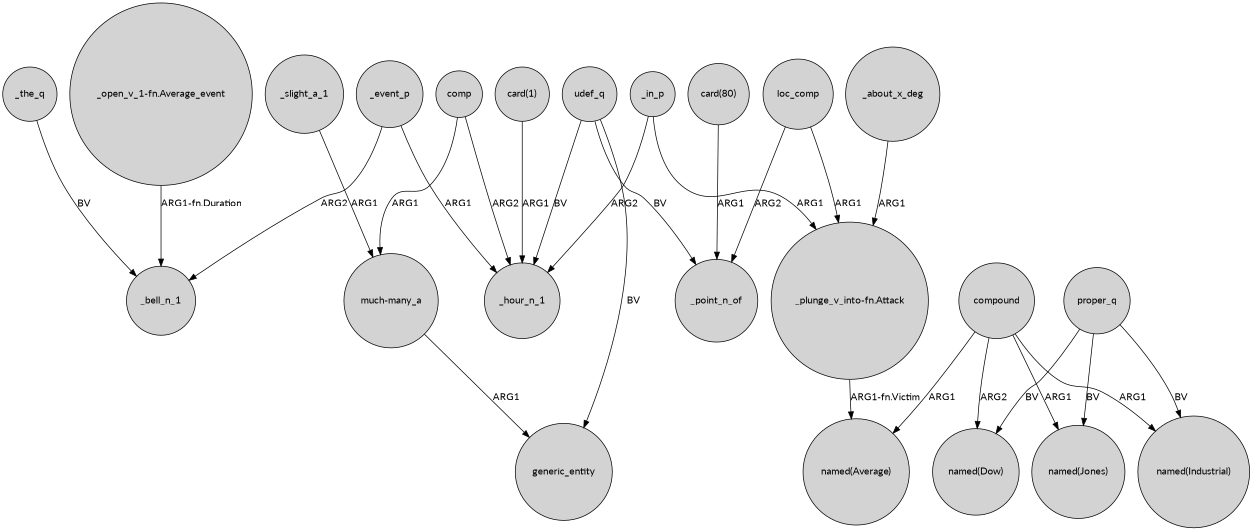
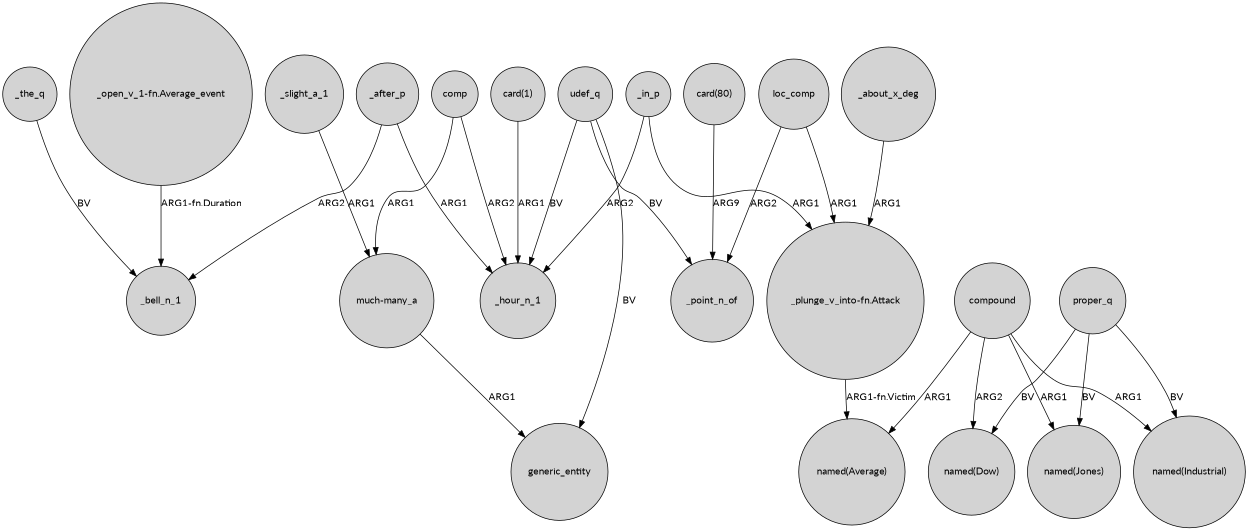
  digraph {
    fontname=Lato
    node [fontname=Lato shape=circle style=filled]
    edge [fontname=Lato]
    comp
    _hour_n_1
    "much-many_a"
    generic_entity
    compound
    "named(Jones)"
    "named(Industrial)"
    "named(Average)"
    "named(Dow)"
-   _after_p [label=_event_p]
+   _after_p
    _bell_n_1
    n12 [label="_open_v_1-fn.Average_event"]
    udef_q
    _point_n_of
    "card(1)"
    _about_x_deg
    "_plunge_v_into-fn.Attack"
    n18 [label=loc_comp]
    _the_q
    _in_p
    proper_q
    _slight_a_1
    "card(80)"
    comp -> _hour_n_1 [label=ARG2]
    comp -> "much-many_a" [label=ARG1]
    "much-many_a" -> generic_entity [label=ARG1]
    compound -> "named(Jones)" [label=ARG1]
    compound -> "named(Industrial)" [label=ARG1]
    compound -> "named(Average)" [label=ARG1]
    compound -> "named(Dow)" [label=ARG2]
    _after_p -> _hour_n_1 [label=ARG1]
    _after_p -> _bell_n_1 [label=ARG2]
    n12 -> _bell_n_1 [label="ARG1-fn.Duration"]
    udef_q -> _hour_n_1 [label=BV]
    udef_q -> generic_entity [label=BV]
    udef_q -> _point_n_of [label=BV]
    "card(1)" -> _hour_n_1 [label=ARG1]
    _about_x_deg -> "_plunge_v_into-fn.Attack" [label=ARG1]
    "_plunge_v_into-fn.Attack" -> "named(Average)" [label="ARG1-fn.Victim"]
    n18 -> _point_n_of [label=ARG2]
    n18 -> "_plunge_v_into-fn.Attack" [label=ARG1]
    _the_q -> _bell_n_1 [label=BV]
    _in_p -> _hour_n_1 [label=ARG2]
    _in_p -> "_plunge_v_into-fn.Attack" [label=ARG1]
    proper_q -> "named(Jones)" [label=BV]
    proper_q -> "named(Industrial)" [label=BV]
    proper_q -> "named(Dow)" [label=BV]
    _slight_a_1 -> "much-many_a" [label=ARG1]
-   "card(80)" -> _point_n_of [label=ARG1]
+   "card(80)" -> _point_n_of [label=ARG9]
  }
